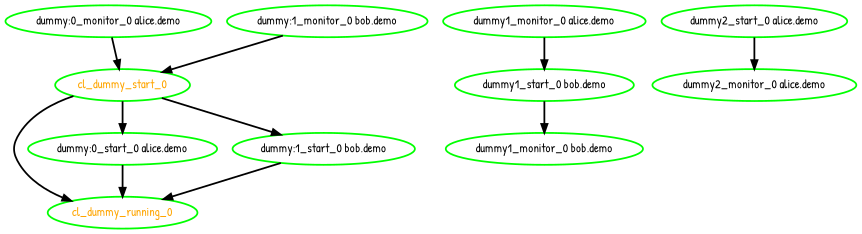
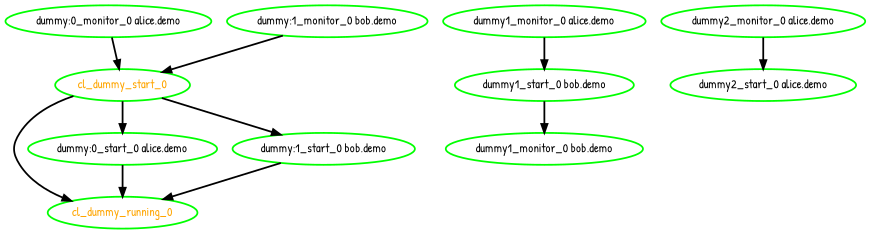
  digraph {
    fontname="Patrick Hand"
    node [color=green fontcolor=black fontname="Patrick Hand" style=bold]
    edge [fontname="Patrick Hand" style=bold]
    cl_dummy_running_0 [fontcolor=orange]
    cl_dummy_start_0 [fontcolor=orange]
    "dummy:0_start_0 alice.demo"
    "dummy:1_start_0 bob.demo"
    "dummy1_monitor_0 alice.demo"
    "dummy1_start_0 bob.demo"
    "dummy1_monitor_0 bob.demo"
    "dummy2_monitor_0 alice.demo"
    "dummy2_start_0 alice.demo"
    "dummy:0_monitor_0 alice.demo"
    "dummy:1_monitor_0 bob.demo"
    cl_dummy_start_0 -> cl_dummy_running_0
    cl_dummy_start_0 -> "dummy:0_start_0 alice.demo"
    cl_dummy_start_0 -> "dummy:1_start_0 bob.demo"
    "dummy:0_start_0 alice.demo" -> cl_dummy_running_0
    "dummy:1_start_0 bob.demo" -> cl_dummy_running_0
    "dummy1_monitor_0 alice.demo" -> "dummy1_start_0 bob.demo"
    "dummy1_start_0 bob.demo" -> "dummy1_monitor_0 bob.demo"
-   "dummy2_start_0 alice.demo" -> "dummy2_monitor_0 alice.demo"
+   "dummy2_monitor_0 alice.demo" -> "dummy2_start_0 alice.demo"
    "dummy:0_monitor_0 alice.demo" -> cl_dummy_start_0
    "dummy:1_monitor_0 bob.demo" -> cl_dummy_start_0
  }
